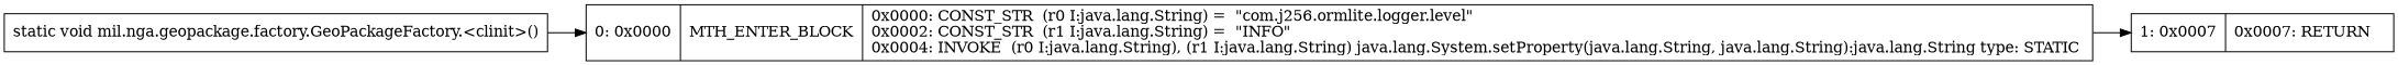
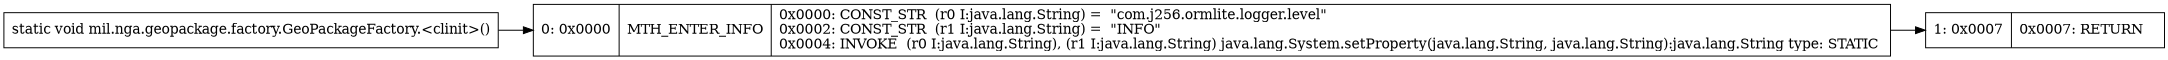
  digraph {
    rankdir=LR
    node [shape=record]
-   n1 [label="{0\:\ 0x0000|MTH_ENTER_BLOCK\l|0x0000: CONST_STR  (r0 I:java.lang.String) =  \"com.j256.ormlite.logger.level\" \l0x0002: CONST_STR  (r1 I:java.lang.String) =  \"INFO\" \l0x0004: INVOKE  (r0 I:java.lang.String), (r1 I:java.lang.String) java.lang.System.setProperty(java.lang.String, java.lang.String):java.lang.String type: STATIC \l}"]
+   n1 [label="{0\:\ 0x0000|MTH_ENTER_INFO\l|0x0000: CONST_STR  (r0 I:java.lang.String) =  \"com.j256.ormlite.logger.level\" \l0x0002: CONST_STR  (r1 I:java.lang.String) =  \"INFO\" \l0x0004: INVOKE  (r0 I:java.lang.String), (r1 I:java.lang.String) java.lang.System.setProperty(java.lang.String, java.lang.String):java.lang.String type: STATIC \l}"]
    n2 [label="{1\:\ 0x0007|0x0007: RETURN   \l}"]
    n3 [label="{static void mil.nga.geopackage.factory.GeoPackageFactory.\<clinit\>() }"]
    n1 -> n2
    n3 -> n1
  }
